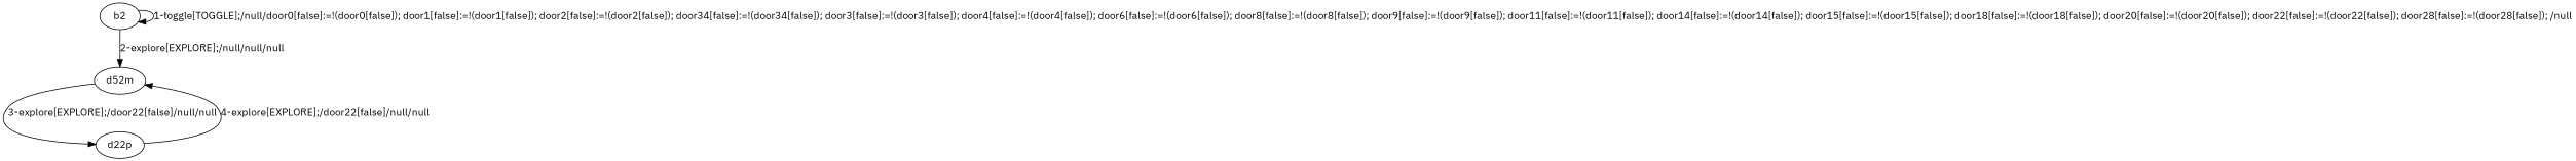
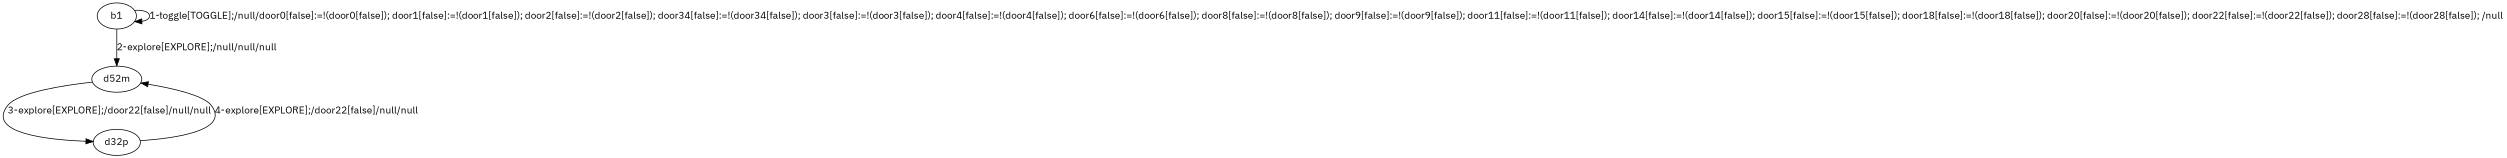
  digraph {
    fontname="IBM Plex Sans"
    node [fontname="IBM Plex Sans"]
    edge [fontname="IBM Plex Sans"]
-   b1 [label=b2]
+   b1
    n2 [label=d52m]
-   d22p
+   d22p [label=d32p]
    b1 -> b1 [label="1-toggle[TOGGLE];/null/door0[false]:=!(door0[false]); door1[false]:=!(door1[false]); door2[false]:=!(door2[false]); door34[false]:=!(door34[false]); door3[false]:=!(door3[false]); door4[false]:=!(door4[false]); door6[false]:=!(door6[false]); door8[false]:=!(door8[false]); door9[false]:=!(door9[false]); door11[false]:=!(door11[false]); door14[false]:=!(door14[false]); door15[false]:=!(door15[false]); door18[false]:=!(door18[false]); door20[false]:=!(door20[false]); door22[false]:=!(door22[false]); door28[false]:=!(door28[false]); /null"]
    b1 -> n2 [label="2-explore[EXPLORE];/null/null/null"]
    n2 -> d22p [label="3-explore[EXPLORE];/door22[false]/null/null"]
    d22p -> n2 [label="4-explore[EXPLORE];/door22[false]/null/null"]
  }
